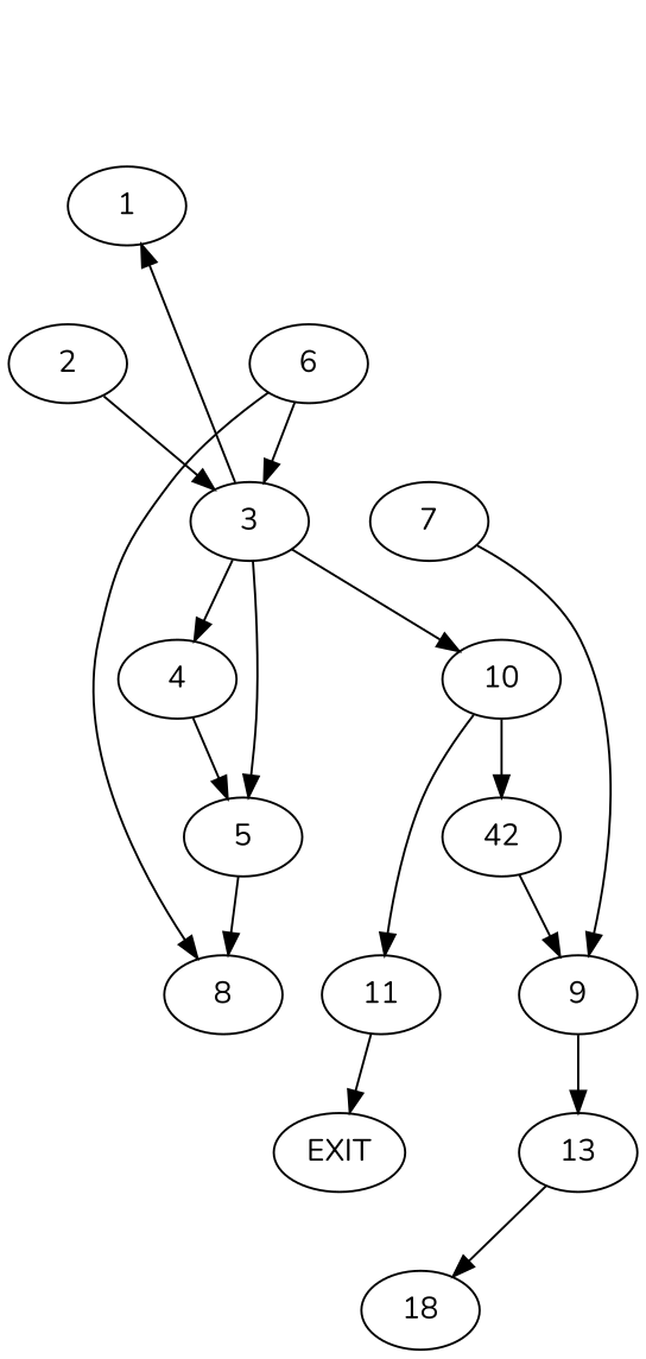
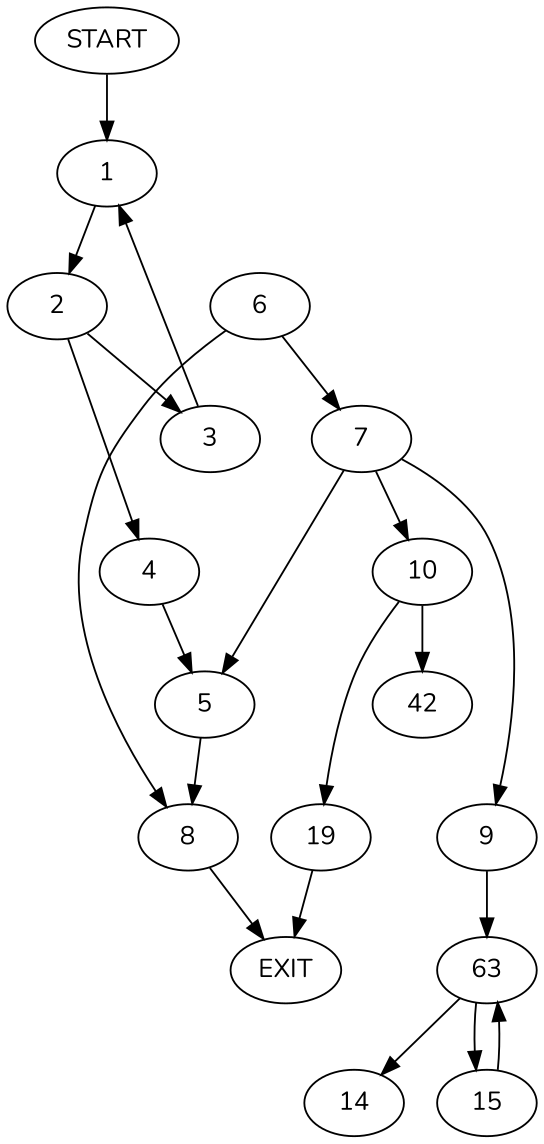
  digraph {
    fontname=Nunito
    node [fontname=Nunito]
    edge [fontname=Nunito]
+   n1 [label=START]
    1
    2
    n4 [label=EXIT]
    3
    4
    5
    8
    6
    7
    9
    10
-   13
-   11
+   13 [label=63]
+   11 [label=19]
    n15 [label=42]
-   14 [label=18]
+   14
+   15
+   n1 -> 1
+   1 -> 2
    2 -> 3
-   3 -> 4
+   2 -> 4
    3 -> 1
-   3 -> 5
+   7 -> 5
    4 -> 5
    5 -> 8
+   8 -> n4
    6 -> 8
-   6 -> 3
+   6 -> 7
    7 -> 9
-   3 -> 10
+   7 -> 10
    9 -> 13
    10 -> 11
    10 -> n15
    13 -> 14
+   13 -> 15
    11 -> n4
-   n15 -> 9
+   15 -> 13
  }
